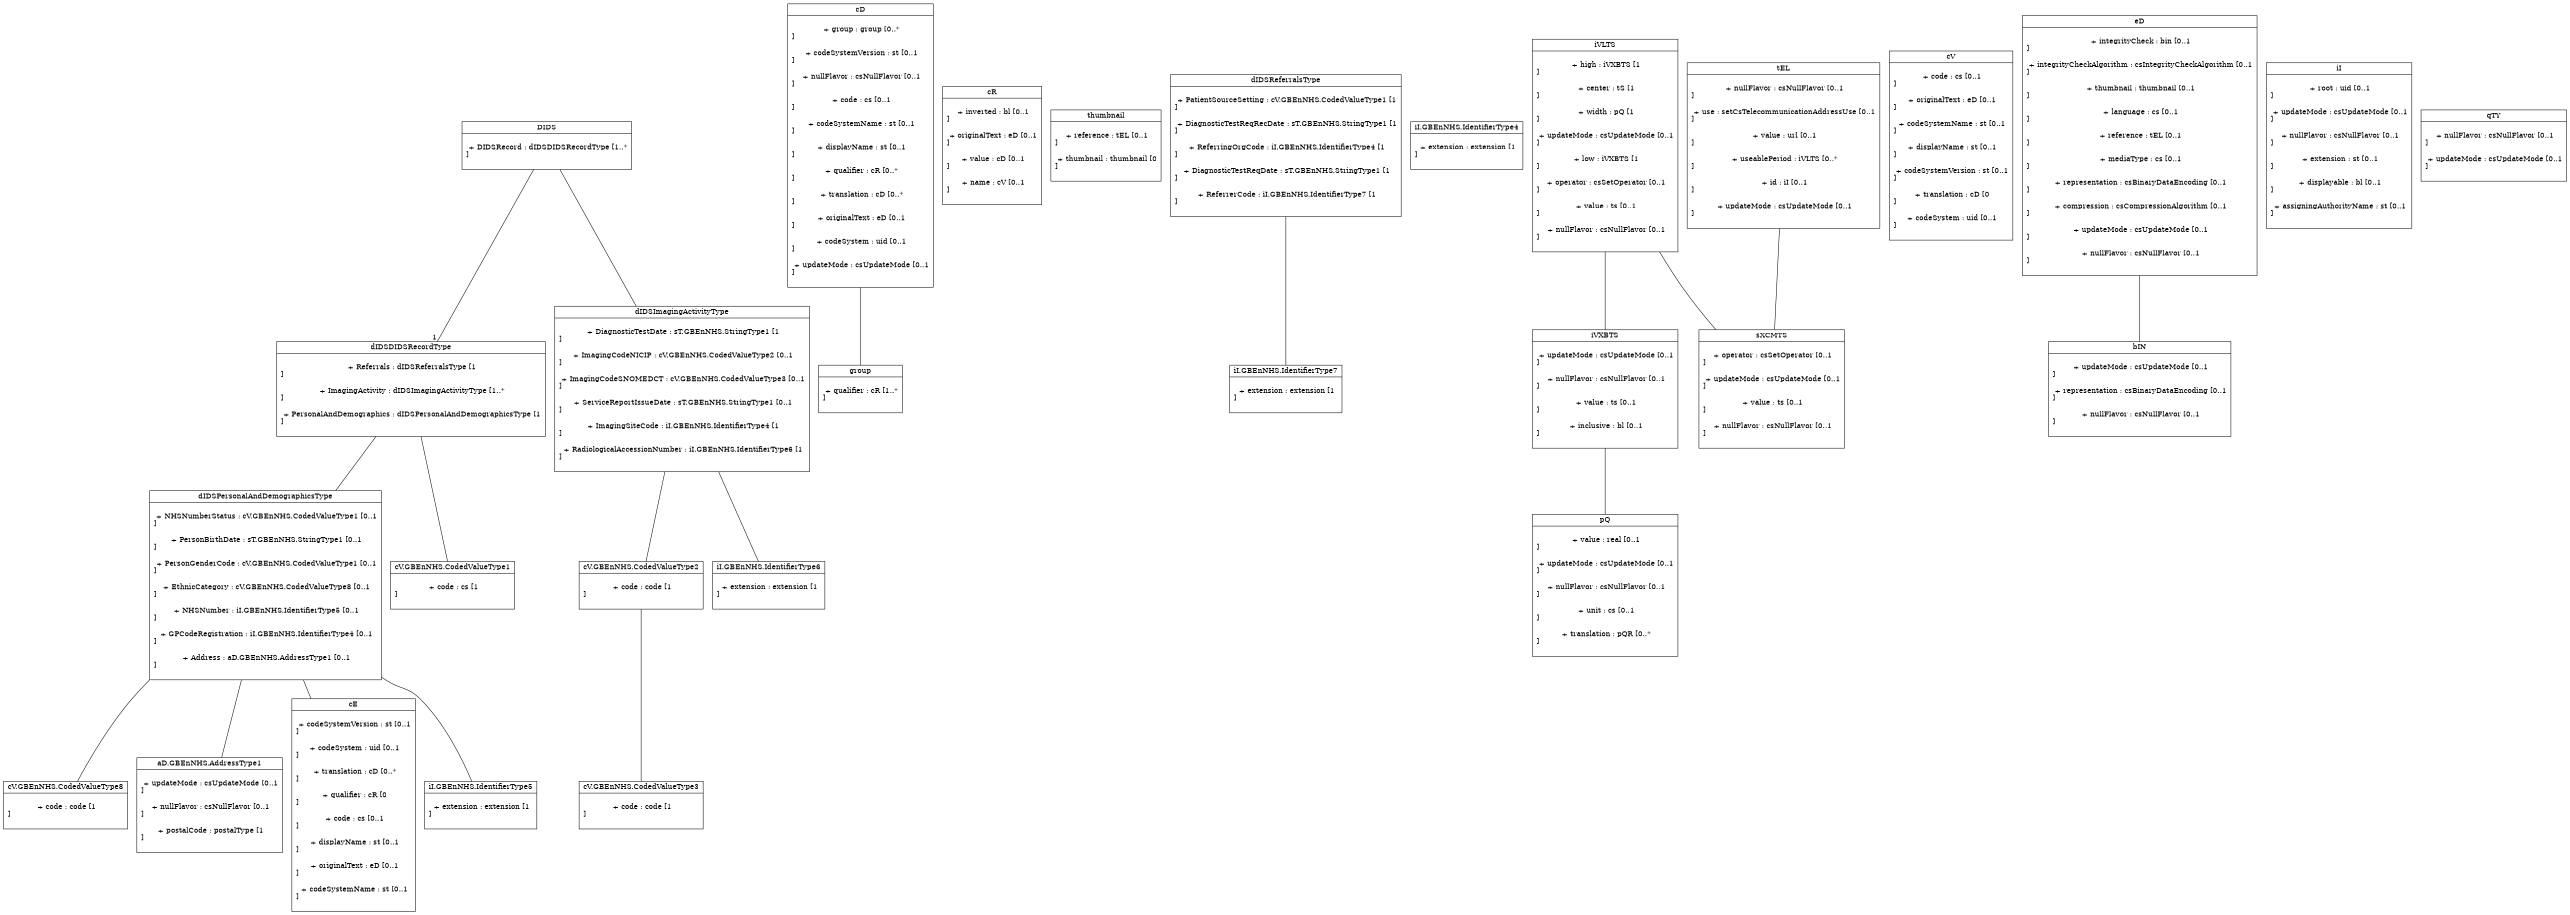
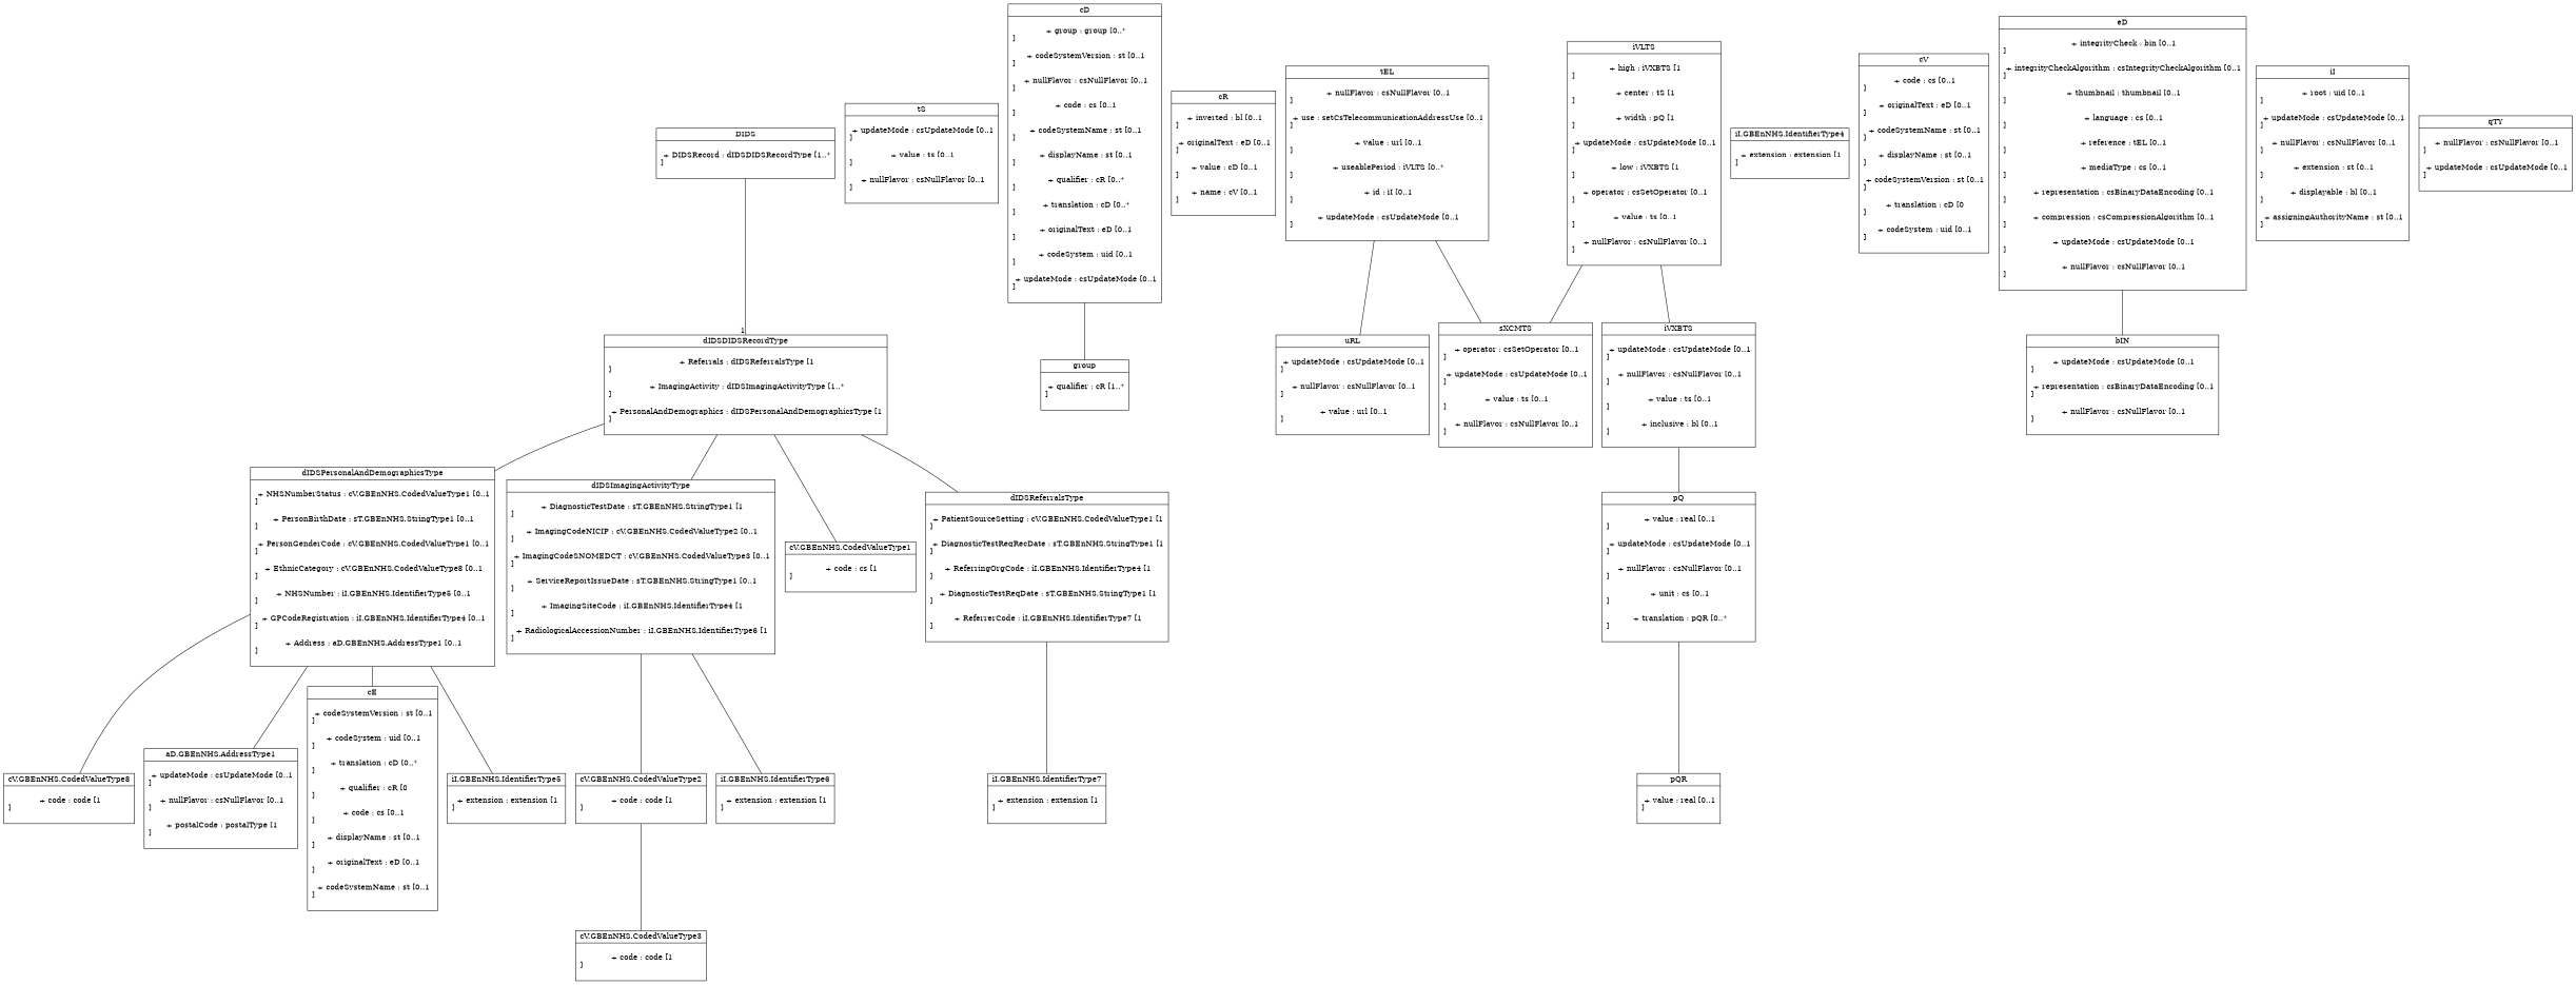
  graph {
    fontname="DejaVu Serif"
    node [fontname="DejaVu Serif" shape=record]
    edge [arrowhead=none fontname="DejaVu Serif"]
    n1 [label="{dIDSPersonalAndDemographicsType|\n                + NHSNumberStatus : cV.GBEnNHS.CodedValueType1 [0..1\n]\l\n                + PersonBirthDate : sT.GBEnNHS.StringType1 [0..1\n]\l\n                + PersonGenderCode : cV.GBEnNHS.CodedValueType1 [0..1\n]\l\n                + EthnicCategory : cV.GBEnNHS.CodedValueType8 [0..1\n]\l\n                + NHSNumber : iI.GBEnNHS.IdentifierType5 [0..1\n]\l\n                + GPCodeRegistration : iI.GBEnNHS.IdentifierType4 [0..1\n]\l\n                + Address : aD.GBEnNHS.AddressType1 [0..1\n]\l\n                }"]
    n2 [label="{cV.GBEnNHS.CodedValueType8|\n                + code : code [1\n]\l\n                }"]
    n3 [label="{aD.GBEnNHS.AddressType1|\n                + updateMode : csUpdateMode [0..1\n]\l\n                + nullFlavor : csNullFlavor [0..1\n]\l\n                + postalCode : postalType [1\n]\l\n                }"]
    n4 [label="{cE|\n                + codeSystemVersion : st [0..1\n]\l\n                + codeSystem : uid [0..1\n]\l\n                + translation : cD [0..*\n]\l\n                + qualifier : cR [0\n]\l\n                + code : cs [0..1\n]\l\n                + displayName : st [0..1\n]\l\n                + originalText : eD [0..1\n]\l\n                + codeSystemName : st [0..1\n]\l\n                }"]
    n5 [label="{iI.GBEnNHS.IdentifierType5|\n                + extension : extension [1\n]\l\n                }"]
+   n6 [label="{tS|\n                + updateMode : csUpdateMode [0..1\n]\l\n                + value : ts [0..1\n]\l\n                + nullFlavor : csNullFlavor [0..1\n]\l\n                }"]
    n7 [label="{cD|\n                + group : group [0..*\n]\l\n                + codeSystemVersion : st [0..1\n]\l\n                + nullFlavor : csNullFlavor [0..1\n]\l\n                + code : cs [0..1\n]\l\n                + codeSystemName : st [0..1\n]\l\n                + displayName : st [0..1\n]\l\n                + qualifier : cR [0..*\n]\l\n                + translation : cD [0..*\n]\l\n                + originalText : eD [0..1\n]\l\n                + codeSystem : uid [0..1\n]\l\n                + updateMode : csUpdateMode [0..1\n]\l\n                }"]
    n8 [label="{group|\n                + qualifier : cR [1..*\n]\l\n                }"]
    n9 [label="{cR|\n                + inverted : bl [0..1\n]\l\n                + originalText : eD [0..1\n]\l\n                + value : cD [0..1\n]\l\n                + name : cV [0..1\n]\l\n                }"]
-   n10 [label="{thumbnail|\n                + reference : tEL [0..1\n]\l\n                + thumbnail : thumbnail [0\n]\l\n                }"]
    n11 [label="{dIDSDIDSRecordType|\n                + Referrals : dIDSReferralsType [1\n]\l\n                + ImagingActivity : dIDSImagingActivityType [1..*\n]\l\n                + PersonalAndDemographics : dIDSPersonalAndDemographicsType [1\n]\l\n                }"]
    n12 [label="{dIDSImagingActivityType|\n                + DiagnosticTestDate : sT.GBEnNHS.StringType1 [1\n]\l\n                + ImagingCodeNICIP : cV.GBEnNHS.CodedValueType2 [0..1\n]\l\n                + ImagingCodeSNOMEDCT : cV.GBEnNHS.CodedValueType3 [0..1\n]\l\n                + ServiceReportIssueDate : sT.GBEnNHS.StringType1 [0..1\n]\l\n                + ImagingSiteCode : iI.GBEnNHS.IdentifierType4 [1\n]\l\n                + RadiologicalAccessionNumber : iI.GBEnNHS.IdentifierType6 [1\n]\l\n                }"]
    n13 [label="{cV.GBEnNHS.CodedValueType1|\n                + code : cs [1\n]\l\n                }"]
    n14 [label="{dIDSReferralsType|\n                + PatientSourceSetting : cV.GBEnNHS.CodedValueType1 [1\n]\l\n                + DiagnosticTestReqRecDate : sT.GBEnNHS.StringType1 [1\n]\l\n                + ReferringOrgCode : iI.GBEnNHS.IdentifierType4 [1\n]\l\n                + DiagnosticTestReqDate : sT.GBEnNHS.StringType1 [1\n]\l\n                + ReferrerCode : iI.GBEnNHS.IdentifierType7 [1\n]\l\n                }"]
    n15 [label="{cV.GBEnNHS.CodedValueType2|\n                + code : code [1\n]\l\n                }"]
    n16 [label="{iI.GBEnNHS.IdentifierType6|\n                + extension : extension [1\n]\l\n                }"]
    n17 [label="{iI.GBEnNHS.IdentifierType7|\n                + extension : extension [1\n]\l\n                }"]
+   n18 [label="{uRL|\n                + updateMode : csUpdateMode [0..1\n]\l\n                + nullFlavor : csNullFlavor [0..1\n]\l\n                + value : url [0..1\n]\l\n                }"]
    n19 [label="{cV.GBEnNHS.CodedValueType3|\n                + code : code [1\n]\l\n                }"]
    n20 [label="{iI.GBEnNHS.IdentifierType4|\n                + extension : extension [1\n]\l\n                }"]
    n21 [label="{iVXBTS|\n                + updateMode : csUpdateMode [0..1\n]\l\n                + nullFlavor : csNullFlavor [0..1\n]\l\n                + value : ts [0..1\n]\l\n                + inclusive : bl [0..1\n]\l\n                }"]
    n22 [label="{pQ|\n                + value : real [0..1\n]\l\n                + updateMode : csUpdateMode [0..1\n]\l\n                + nullFlavor : csNullFlavor [0..1\n]\l\n                + unit : cs [0..1\n]\l\n                + translation : pQR [0..*\n]\l\n                }"]
    n23 [label="{cV|\n                + code : cs [0..1\n]\l\n                + originalText : eD [0..1\n]\l\n                + codeSystemName : st [0..1\n]\l\n                + displayName : st [0..1\n]\l\n                + codeSystemVersion : st [0..1\n]\l\n                + translation : cD [0\n]\l\n                + codeSystem : uid [0..1\n]\l\n                }"]
    n24 [label="{eD|\n                + integrityCheck : bin [0..1\n]\l\n                + integrityCheckAlgorithm : csIntegrityCheckAlgorithm [0..1\n]\l\n                + thumbnail : thumbnail [0..1\n]\l\n                + language : cs [0..1\n]\l\n                + reference : tEL [0..1\n]\l\n                + mediaType : cs [0..1\n]\l\n                + representation : csBinaryDataEncoding [0..1\n]\l\n                + compression : csCompressionAlgorithm [0..1\n]\l\n                + updateMode : csUpdateMode [0..1\n]\l\n                + nullFlavor : csNullFlavor [0..1\n]\l\n                }"]
    n25 [label="{bIN|\n                + updateMode : csUpdateMode [0..1\n]\l\n                + representation : csBinaryDataEncoding [0..1\n]\l\n                + nullFlavor : csNullFlavor [0..1\n]\l\n                }"]
    n26 [label="{tEL|\n                + nullFlavor : csNullFlavor [0..1\n]\l\n                + use : setCsTelecommunicationAddressUse [0..1\n]\l\n                + value : url [0..1\n]\l\n                + useablePeriod : iVLTS [0..*\n]\l\n                + id : iI [0..1\n]\l\n                + updateMode : csUpdateMode [0..1\n]\l\n                }"]
    n27 [label="{sXCMTS|\n                + operator : csSetOperator [0..1\n]\l\n                + updateMode : csUpdateMode [0..1\n]\l\n                + value : ts [0..1\n]\l\n                + nullFlavor : csNullFlavor [0..1\n]\l\n                }"]
    n28 [label="{iVLTS|\n                + high : iVXBTS [1\n]\l\n                + center : tS [1\n]\l\n                + width : pQ [1\n]\l\n                + updateMode : csUpdateMode [0..1\n]\l\n                + low : iVXBTS [1\n]\l\n                + operator : csSetOperator [0..1\n]\l\n                + value : ts [0..1\n]\l\n                + nullFlavor : csNullFlavor [0..1\n]\l\n                }"]
    n29 [label="{DIDS|\n                + DIDSRecord : dIDSDIDSRecordType [1..*\n]\l\n                }"]
    n30 [label="{iI|\n                + root : uid [0..1\n]\l\n                + updateMode : csUpdateMode [0..1\n]\l\n                + nullFlavor : csNullFlavor [0..1\n]\l\n                + extension : st [0..1\n]\l\n                + displayable : bl [0..1\n]\l\n                + assigningAuthorityName : st [0..1\n]\l\n                }"]
+   n31 [label="{pQR|\n                + value : real [0..1\n]\l\n                }"]
    n32 [label="{qTY|\n                + nullFlavor : csNullFlavor [0..1\n]\l\n                + updateMode : csUpdateMode [0..1\n]\l\n                }"]
    n1 -- n2
    n1 -- n3
    n1 -- n4
    n1 -- n5
    n7 -- n8
    n11 -- n1
-   n29 -- n12
+   n11 -- n12
    n11 -- n13
+   n11 -- n14
    n12 -- n15
    n12 -- n16
    n14 -- n17
    n15 -- n19
    n21 -- n22
+   n22 -- n31
    n24 -- n25
+   n26 -- n18
    n26 -- n27
    n28 -- n21
    n28 -- n27
    n29 -- n11 [headlabel="1\n"]
  }
